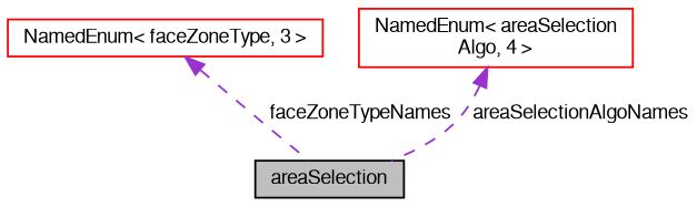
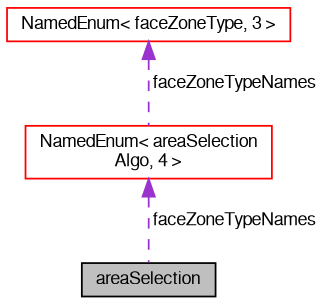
  digraph {
    node [color=red fontname=FreeSans fontsize=10 shape=record]
    edge [color=darkorchid3 dir=back fontname=FreeSans fontsize=10 labelfontname=FreeSans labelfontsize=10 style=dashed]
    n1 [color=black fillcolor=grey75 fontcolor=black height=0.2 label=areaSelection style=filled width=0.4]
    n2 [height=0.2 label="NamedEnum\< faceZoneType, 3 \>" width=0.4]
    n3 [height=0.2 label="NamedEnum\< areaSelection\lAlgo, 4 \>" width=0.4]
-   n2 -> n1 [label=" faceZoneTypeNames"]
-   n3 -> n1 [label=" areaSelectionAlgoNames"]
+   n2 -> n3 [label=" faceZoneTypeNames"]
+   n3 -> n1 [label=" faceZoneTypeNames"]
  }
